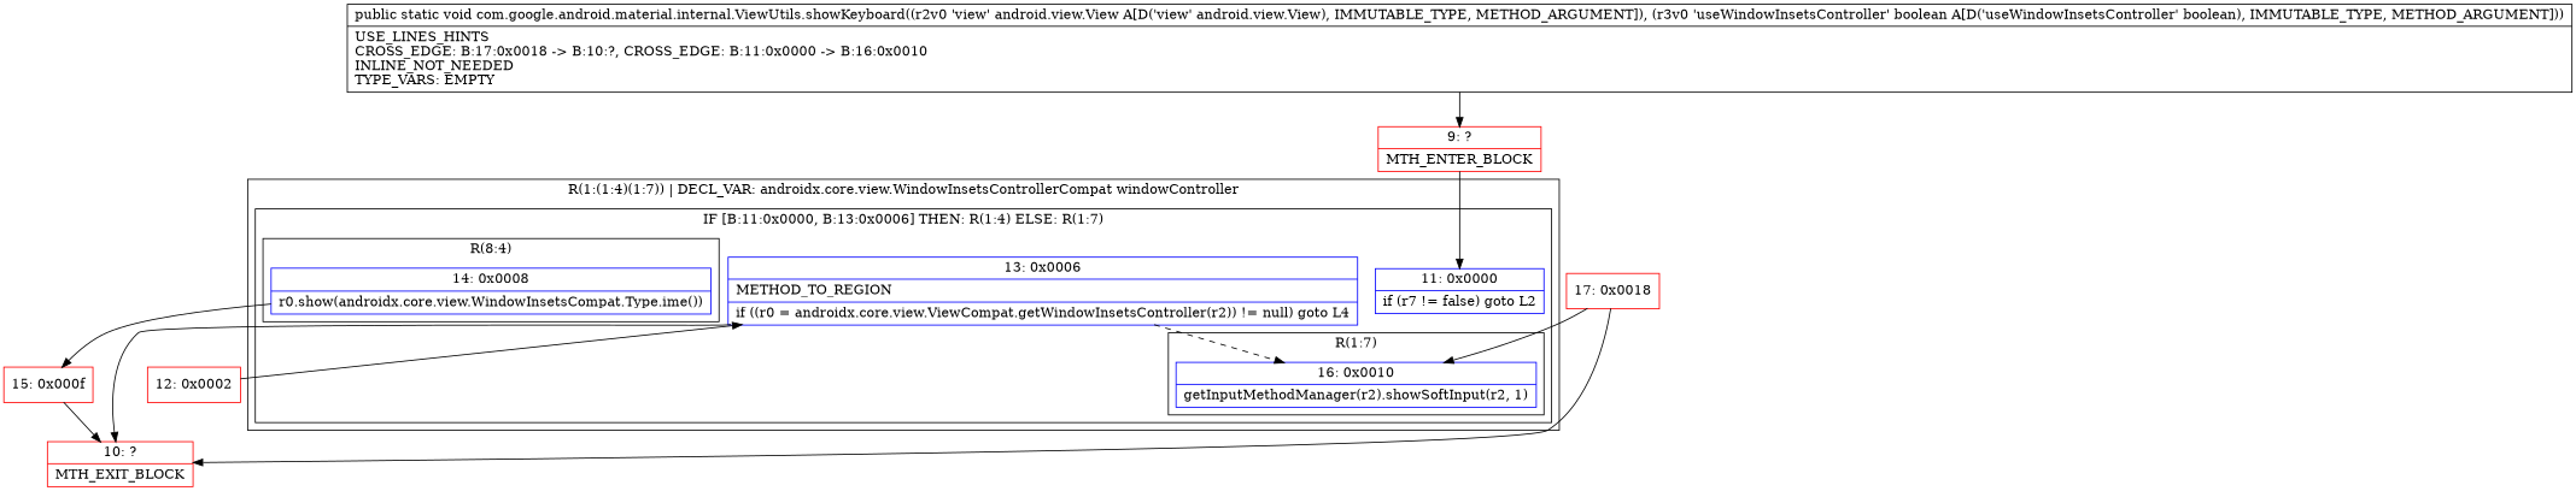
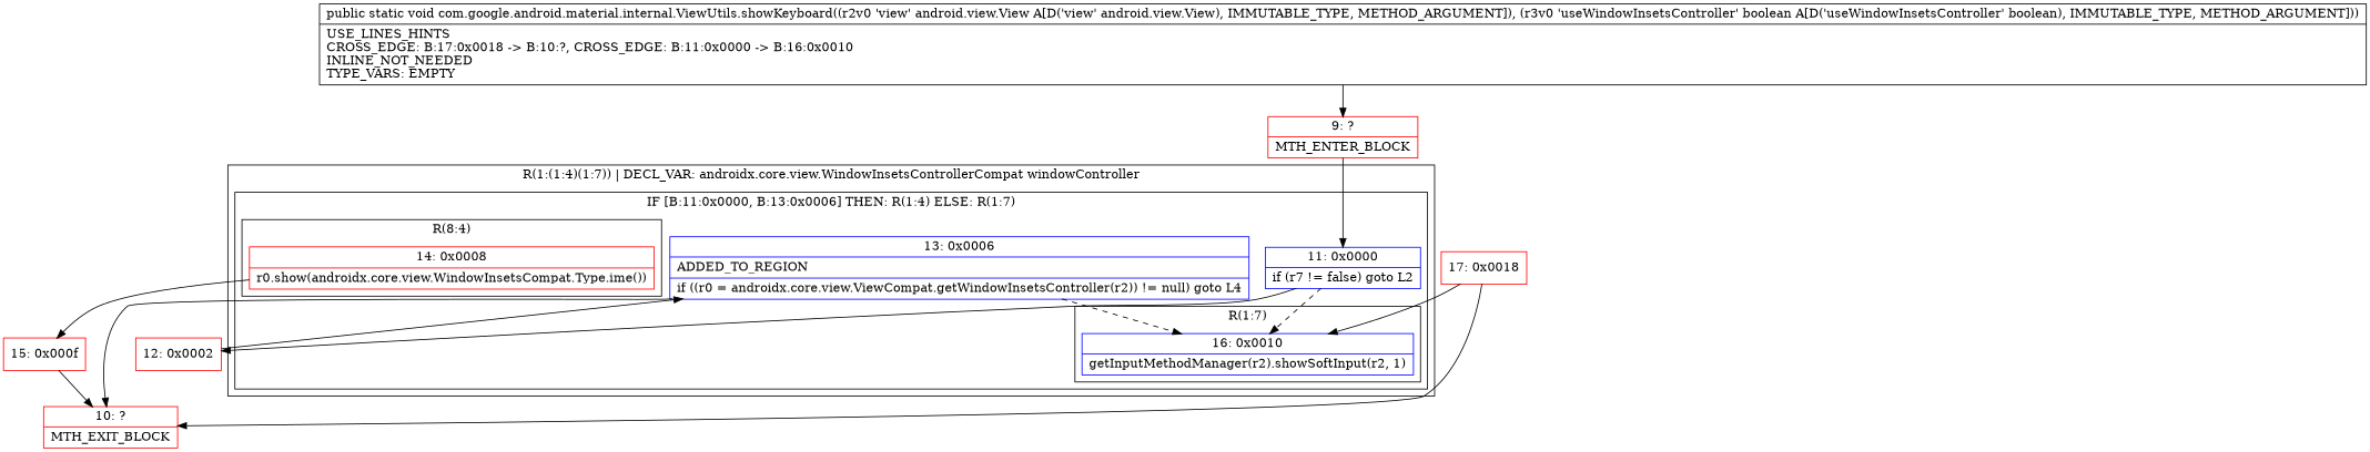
  digraph {
    node [color=red shape=record]
-   n1 [color=blue label="{14\:\ 0x0008|r0.show(androidx.core.view.WindowInsetsCompat.Type.ime())\l}"]
+   n1 [label="{14\:\ 0x0008|r0.show(androidx.core.view.WindowInsetsCompat.Type.ime())\l}"]
    n2 [color=blue label="{16\:\ 0x0010|getInputMethodManager(r2).showSoftInput(r2, 1)\l}"]
    n3 [color=blue label="{11\:\ 0x0000|if (r7 != false) goto L2\l}"]
-   n4 [color=blue label="{13\:\ 0x0006|METHOD_TO_REGION\l|if ((r0 = androidx.core.view.ViewCompat.getWindowInsetsController(r2)) != null) goto L4\l}"]
+   n4 [color=blue label="{13\:\ 0x0006|ADDED_TO_REGION\l|if ((r0 = androidx.core.view.ViewCompat.getWindowInsetsController(r2)) != null) goto L4\l}"]
    n5 [label="{15\:\ 0x000f}"]
    n6 [label="{12\:\ 0x0002}"]
    n7 [label="{10\:\ ?|MTH_EXIT_BLOCK\l}"]
    n8 [label="{17\:\ 0x0018}"]
    n9 [label="{9\:\ ?|MTH_ENTER_BLOCK\l}"]
    n10 [label="{public static void com.google.android.material.internal.ViewUtils.showKeyboard((r2v0 'view' android.view.View A[D('view' android.view.View), IMMUTABLE_TYPE, METHOD_ARGUMENT]), (r3v0 'useWindowInsetsController' boolean A[D('useWindowInsetsController' boolean), IMMUTABLE_TYPE, METHOD_ARGUMENT]))  | USE_LINES_HINTS\lCROSS_EDGE: B:17:0x0018 \-\> B:10:?, CROSS_EDGE: B:11:0x0000 \-\> B:16:0x0010\lINLINE_NOT_NEEDED\lTYPE_VARS: EMPTY\l}" color=""]
    subgraph cluster_1 {
      label="R(1:(1:4)(1:7)) | DECL_VAR: androidx.core.view.WindowInsetsControllerCompat windowController\l"
      subgraph cluster_2 {
        label="IF [B:11:0x0000, B:13:0x0006] THEN: R(1:4) ELSE: R(1:7)"
        n3
        n4
        subgraph cluster_3 {
          label="R(8:4)"
          n1
        }
        subgraph cluster_4 {
          label="R(1:7)"
          n2
        }
      }
    }
    n1 -> n5
+   n3 -> n2 [style=dashed]
+   n3 -> n6
    n4 -> n2 [style=dashed]
    n4 -> n7
    n5 -> n7
    n6 -> n4
    n8 -> n2
    n8 -> n7
    n9 -> n3
    n10 -> n9
  }
